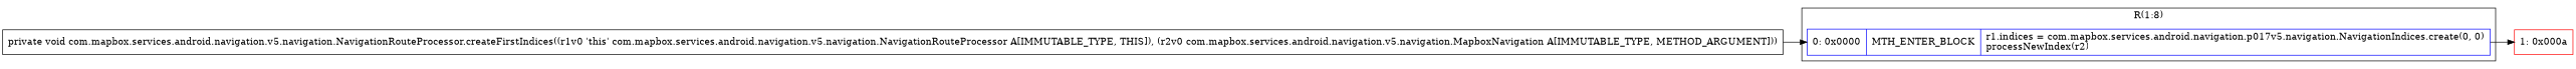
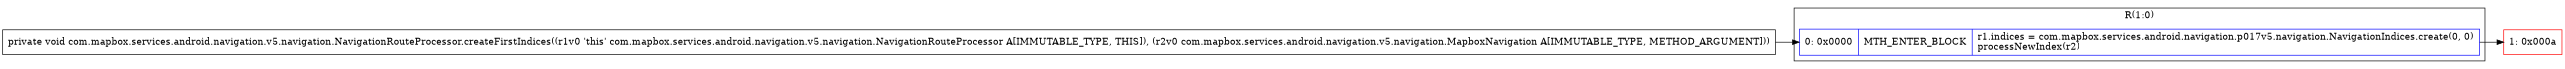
  digraph {
    rankdir=LR
    node [shape=record]
    n1 [color=blue label="{0\:\ 0x0000|MTH_ENTER_BLOCK\l|r1.indices = com.mapbox.services.android.navigation.p017v5.navigation.NavigationIndices.create(0, 0)\lprocessNewIndex(r2)\l}"]
    n2 [color=red label="{1\:\ 0x000a}"]
    n3 [label="{private void com.mapbox.services.android.navigation.v5.navigation.NavigationRouteProcessor.createFirstIndices((r1v0 'this' com.mapbox.services.android.navigation.v5.navigation.NavigationRouteProcessor A[IMMUTABLE_TYPE, THIS]), (r2v0 com.mapbox.services.android.navigation.v5.navigation.MapboxNavigation A[IMMUTABLE_TYPE, METHOD_ARGUMENT])) }"]
    subgraph cluster_1 {
-     label="R(1:8)"
+     label="R(1:0)"
      n1
    }
    n1 -> n2
    n3 -> n1
  }
